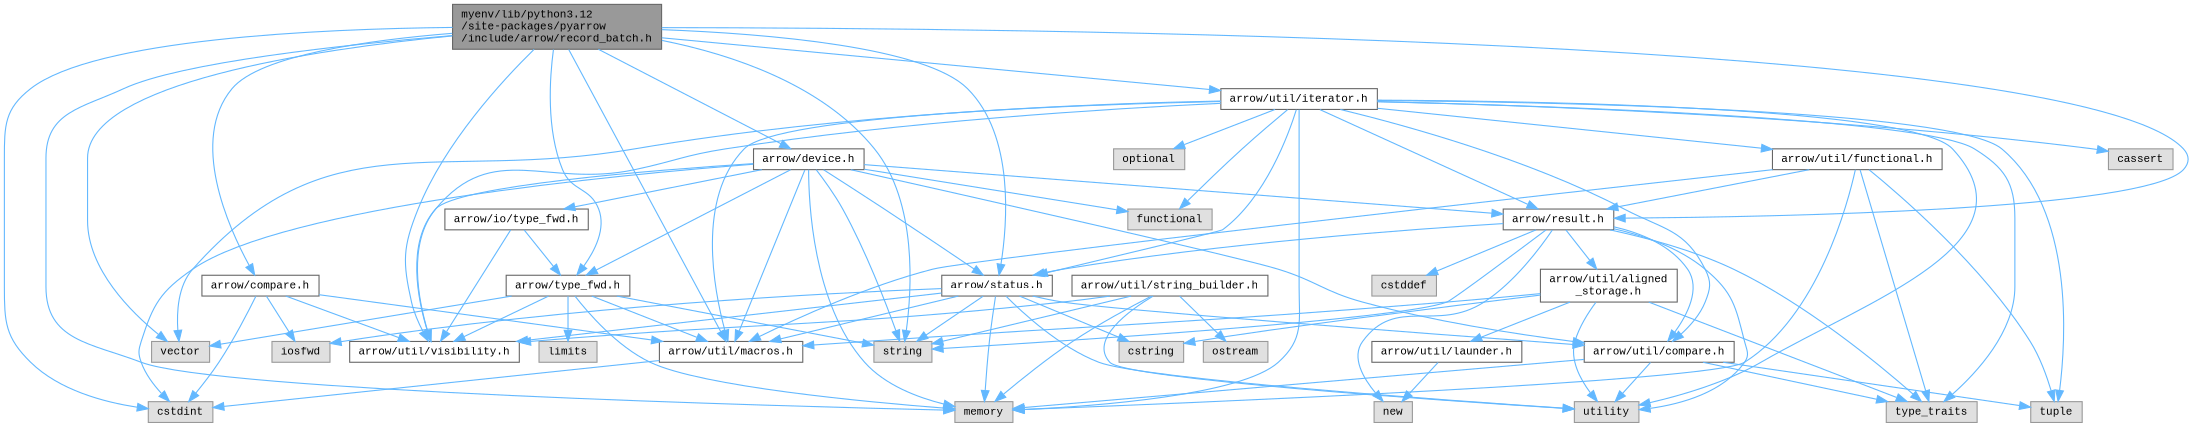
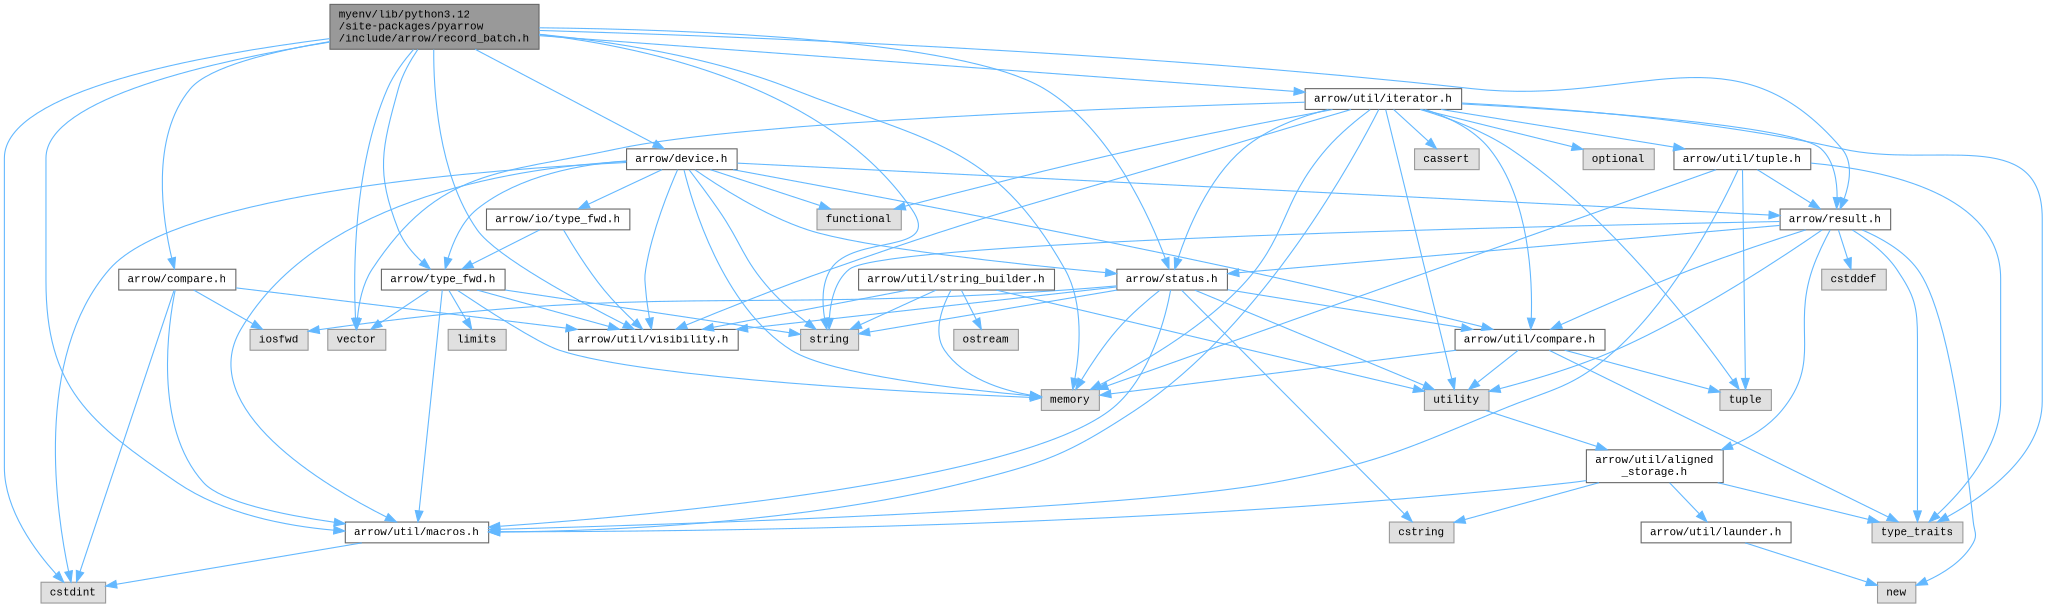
  digraph {
    fontname="Liberation Mono"
    node [color=grey60 fillcolor="#E0E0E0" fontname="Liberation Mono" fontsize=10 shape=box style=filled]
    edge [color=steelblue1 fontname="Liberation Mono" fontsize=10 labelfontname=Helvetica labelfontsize=10 style=solid]
    n1 [color=gray40 fillcolor=grey60 fontcolor=black height=0.2 label="myenv/lib/python3.12\l/site-packages/pyarrow\l/include/arrow/record_batch.h" width=0.4]
    n2 [height=0.2 label=cstdint width=0.4]
    n3 [height=0.2 label=memory width=0.4]
    n4 [height=0.2 label=string width=0.4]
    n5 [height=0.2 label=vector width=0.4]
    n6 [color=grey40 fillcolor=white height=0.2 label="arrow/compare.h" width=0.4]
    n7 [color=grey40 fillcolor=white height=0.2 label="arrow/util/macros.h" width=0.4]
    n8 [color=grey40 fillcolor=white height=0.2 label="arrow/util/visibility.h" width=0.4]
    n9 [color=grey40 fillcolor=white height=0.2 label="arrow/device.h" width=0.4]
    n10 [color=grey40 fillcolor=white height=0.2 label="arrow/type_fwd.h" width=0.4]
    n11 [color=grey40 fillcolor=white height=0.2 label="arrow/result.h" width=0.4]
    n12 [color=grey40 fillcolor=white height=0.2 label="arrow/status.h" width=0.4]
    n13 [color=grey40 fillcolor=white height=0.2 label="arrow/util/iterator.h" width=0.4]
    n14 [height=0.2 label=iosfwd width=0.4]
    n15 [height=0.2 label=functional width=0.4]
    n16 [color=grey40 fillcolor=white height=0.2 label="arrow/io/type_fwd.h" width=0.4]
    n17 [color=grey40 fillcolor=white height=0.2 label="arrow/util/compare.h" width=0.4]
    n18 [height=0.2 label=limits width=0.4]
    n19 [height=0.2 label=cstddef width=0.4]
    n20 [height=0.2 label=new width=0.4]
    n21 [height=0.2 label=type_traits width=0.4]
    n22 [height=0.2 label=utility width=0.4]
    n23 [color=grey40 fillcolor=white height=0.2 label="arrow/util/aligned\l_storage.h" width=0.4]
    n24 [height=0.2 label=cstring width=0.4]
    n25 [height=0.2 label=cassert width=0.4]
    n26 [height=0.2 label=optional width=0.4]
    n27 [height=0.2 label=tuple width=0.4]
-   n28 [color=grey40 fillcolor=white height=0.2 label="arrow/util/functional.h" width=0.4]
+   n28 [color=grey40 fillcolor=white height=0.2 label="arrow/util/tuple.h" width=0.4]
    n29 [color=grey40 fillcolor=white height=0.2 label="arrow/util/launder.h" width=0.4]
    n30 [color=grey40 fillcolor=white height=0.2 label="arrow/util/string_builder.h" width=0.4]
    n31 [height=0.2 label=ostream width=0.4]
    n1 -> n2
    n1 -> n3
    n1 -> n4
    n1 -> n5
    n1 -> n6
    n1 -> n7
    n1 -> n8
    n1 -> n9
    n1 -> n10
    n1 -> n11
    n1 -> n12
    n1 -> n13
    n6 -> n2
    n6 -> n7
    n6 -> n8
    n6 -> n14
    n7 -> n2
    n9 -> n2
    n9 -> n3
    n9 -> n4
    n9 -> n7
    n9 -> n8
    n9 -> n10
    n9 -> n11
    n9 -> n12
    n9 -> n15
    n9 -> n16
    n9 -> n17
    n10 -> n3
    n10 -> n4
    n10 -> n5
    n10 -> n7
    n10 -> n8
    n10 -> n18
    n11 -> n4
    n11 -> n12
    n11 -> n17
    n11 -> n19
    n11 -> n20
    n11 -> n21
    n11 -> n22
    n11 -> n23
    n12 -> n3
    n12 -> n4
    n12 -> n7
    n12 -> n8
    n12 -> n14
    n12 -> n17
    n12 -> n22
    n12 -> n24
    n13 -> n3
    n13 -> n5
    n13 -> n7
    n13 -> n8
    n13 -> n11
    n13 -> n12
    n13 -> n15
    n13 -> n17
    n13 -> n21
    n13 -> n22
    n13 -> n25
    n13 -> n26
    n13 -> n27
    n13 -> n28
    n16 -> n8
    n16 -> n10
    n17 -> n3
    n17 -> n21
    n17 -> n22
    n17 -> n27
    n23 -> n7
    n23 -> n21
-   n23 -> n22
+   n22 -> n23
    n23 -> n24
    n23 -> n29
    n28 -> n3
    n28 -> n7
    n28 -> n11
    n28 -> n21
    n28 -> n27
    n29 -> n20
    n30 -> n3
    n30 -> n4
    n30 -> n8
    n30 -> n22
    n30 -> n31
  }
